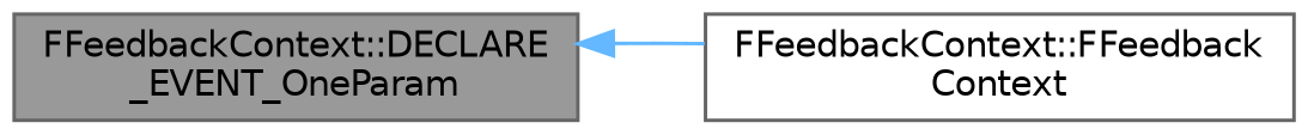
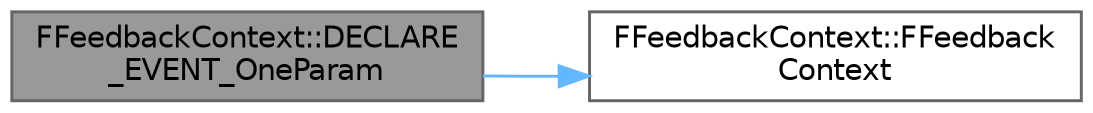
  digraph {
    rankdir=LR
    node [fontname=Helvetica fontsize=10 shape=box style=filled]
    n1 [color=gray40 fillcolor=grey60 fontcolor=black height=0.2 label="FFeedbackContext::DECLARE\l_EVENT_OneParam" width=0.4]
    n2 [color=grey40 fillcolor=white height=0.2 label="FFeedbackContext::FFeedback\lContext" width=0.4]
-   n2 -> n1 [color=steelblue1 fontname=Helvetica fontsize=10 labelfontname=Helvetica labelfontsize=10 style=solid]
+   n1 -> n2 [color=steelblue1 fontname=Helvetica fontsize=10 labelfontname=Helvetica labelfontsize=10 style=solid]
  }
